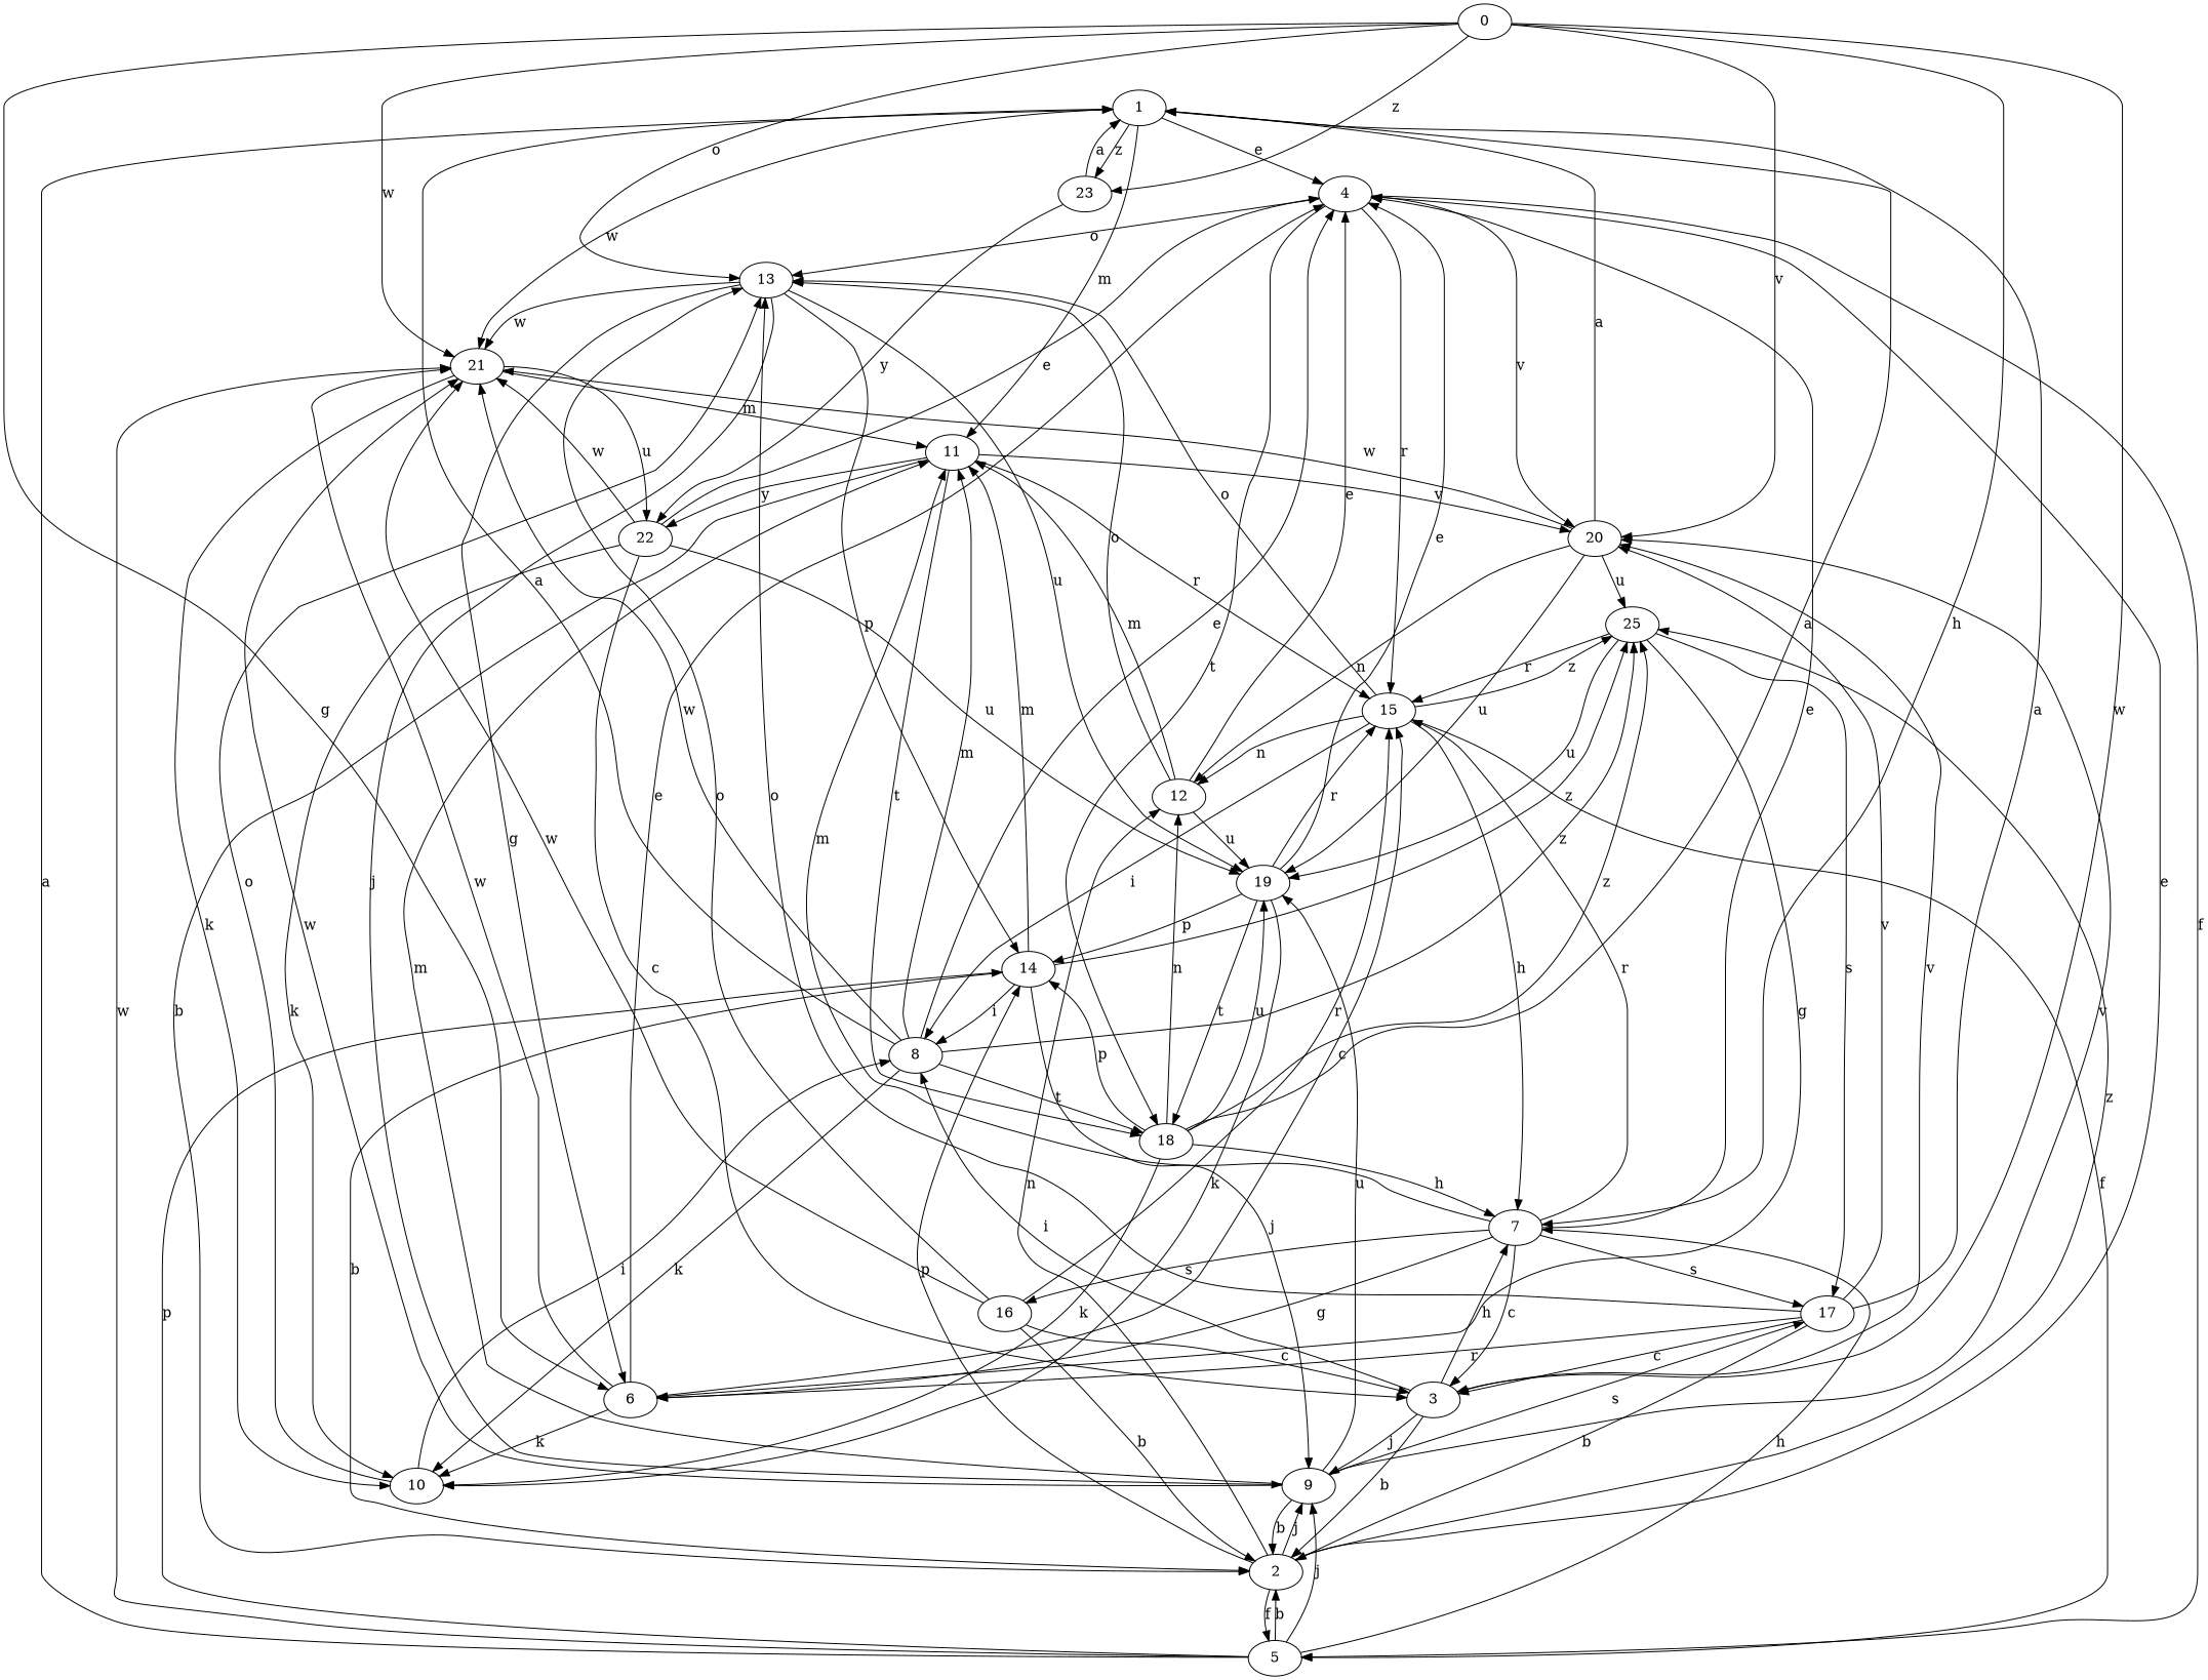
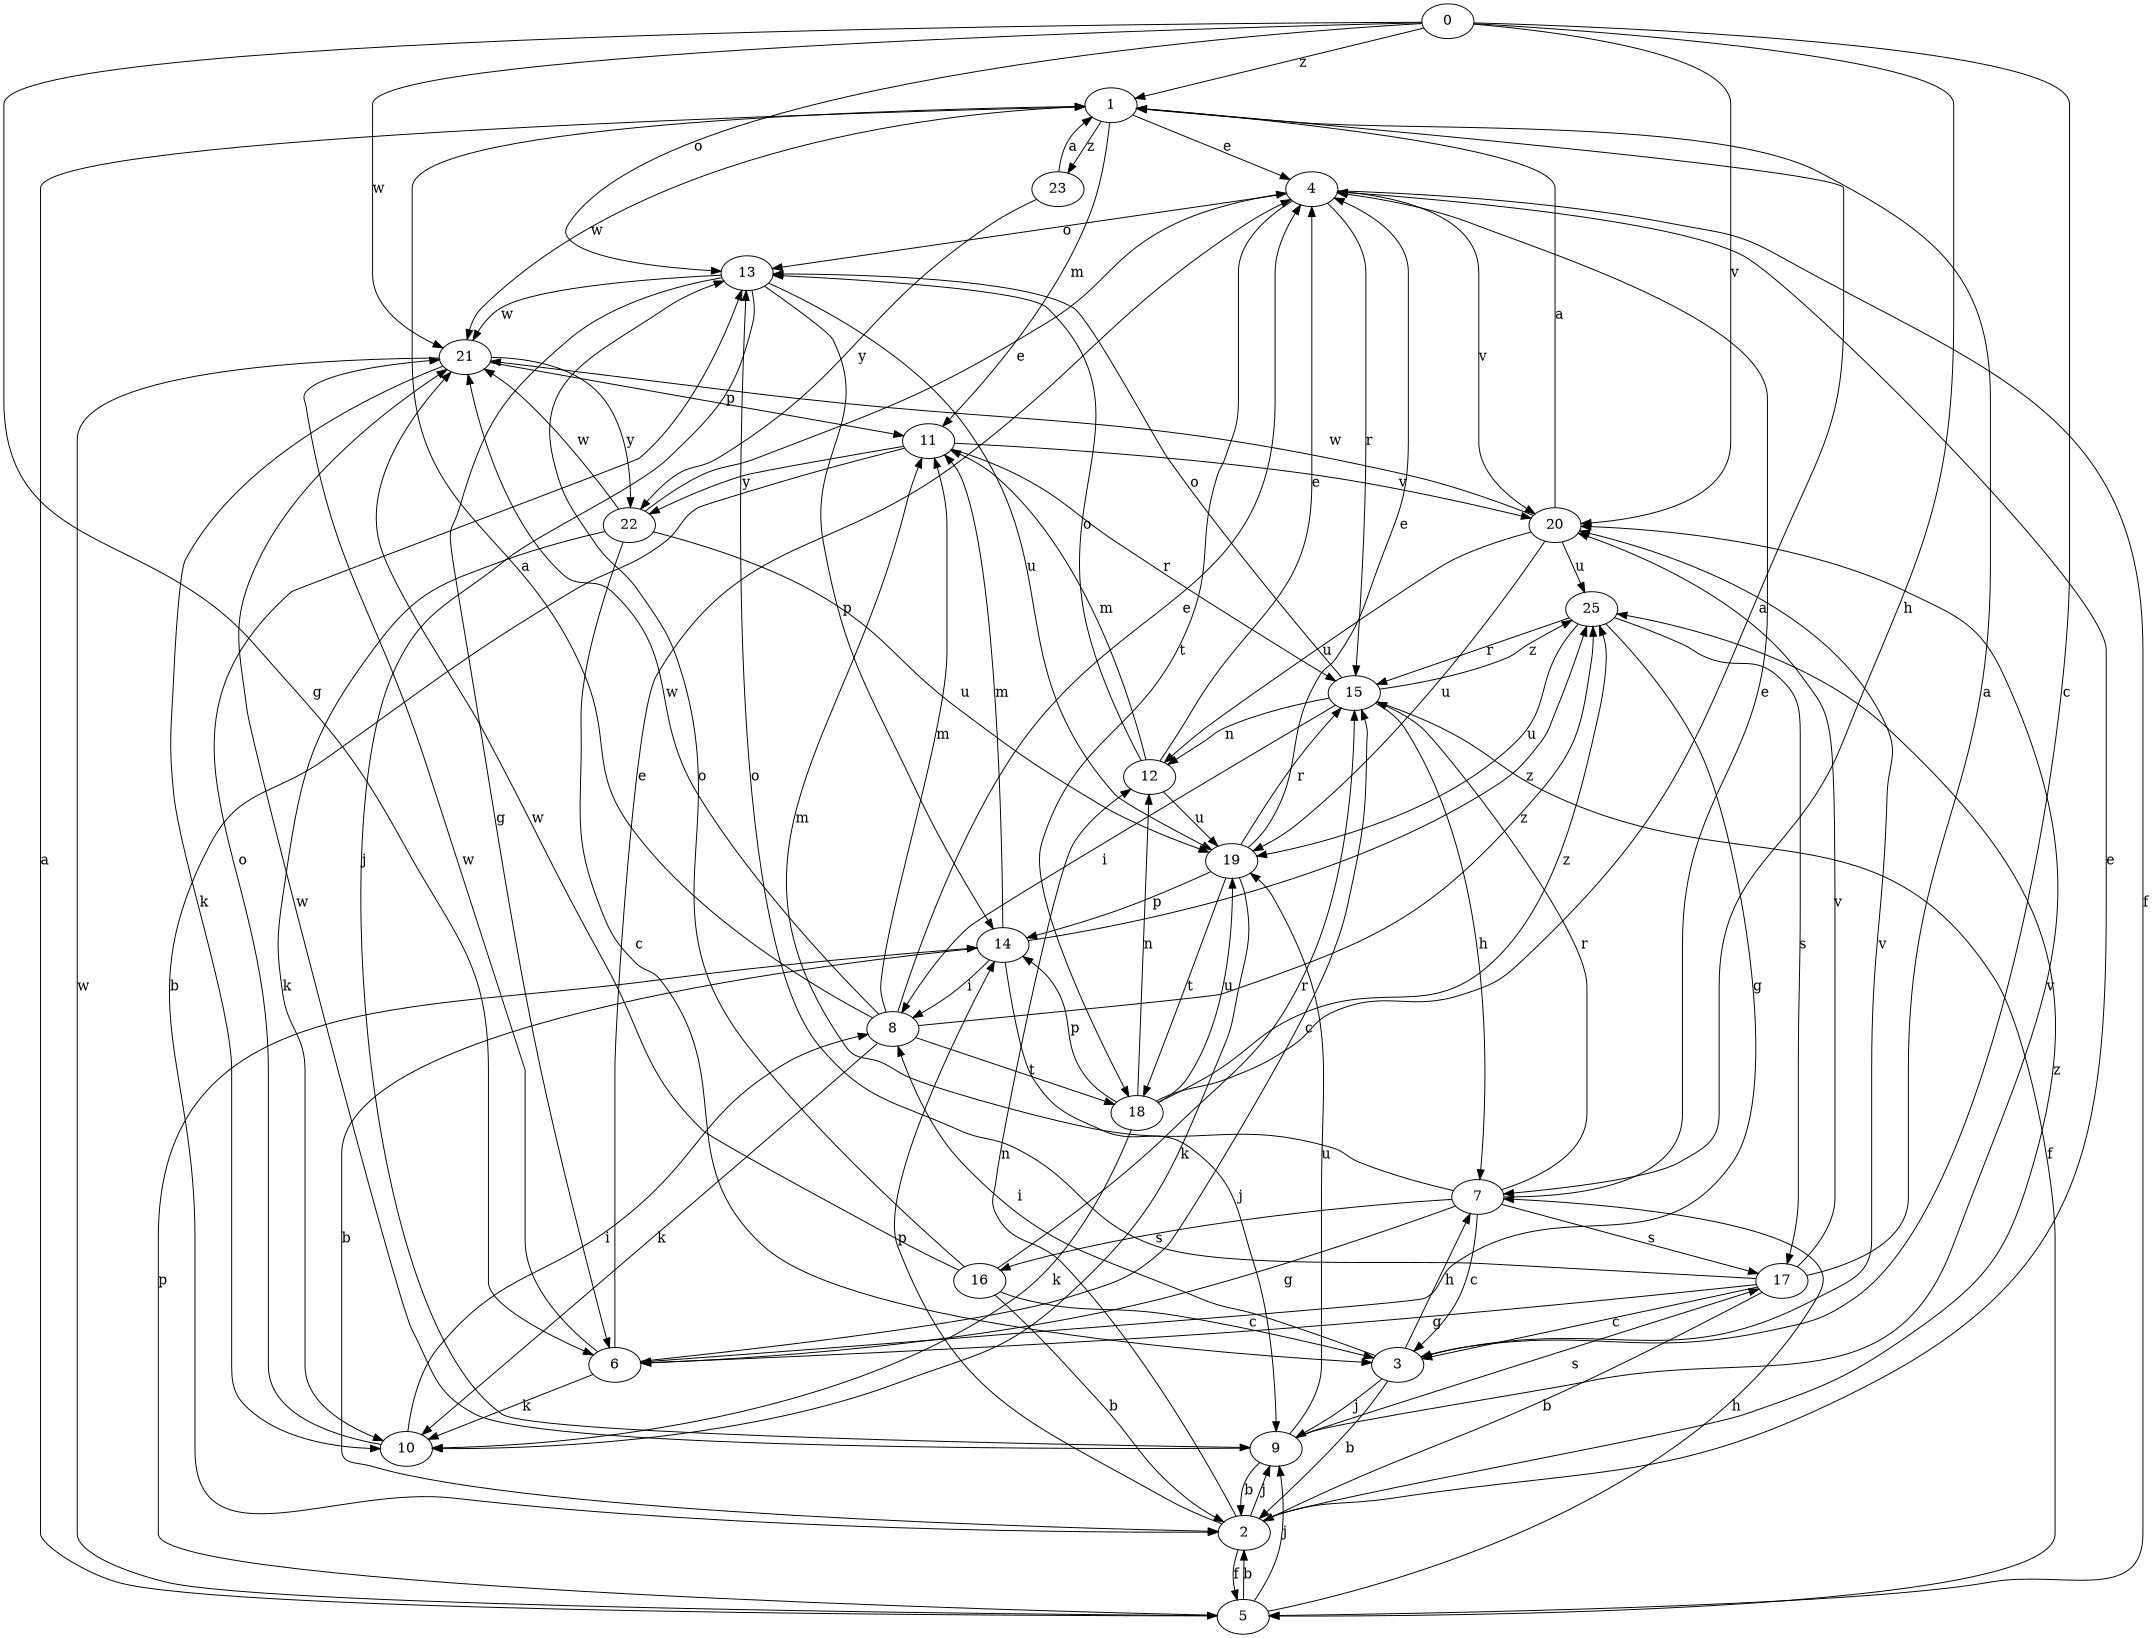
  strict digraph {
    1
    4
    11
    21
    23
    13
    20
    5
    15
    18
    2
    22
    10
    0
    3
    6
    7
    9
    8
    16
    17
    14
    19
    12
    25
    1 -> 4 [label=e]
    1 -> 11 [label=m]
    1 -> 21 [label=w]
    1 -> 23 [label=z]
    4 -> 13 [label=o]
    4 -> 20 [label=v]
    4 -> 5 [label=f]
    4 -> 15 [label=r]
    4 -> 18 [label=t]
    11 -> 20 [label=v]
    11 -> 15 [label=r]
-   11 -> 18 [label=t]
    11 -> 2 [label=b]
    11 -> 22 [label=y]
-   21 -> 11 [label=m]
-   21 -> 22 [label=u]
+   21 -> 11 [label=p]
+   21 -> 22 [label=y]
    21 -> 10 [label=k]
    23 -> 1 [label=a]
    23 -> 22 [label=y]
    13 -> 21 [label=w]
    13 -> 6 [label=g]
    13 -> 9 [label=j]
    13 -> 14 [label=p]
    13 -> 19 [label=u]
    20 -> 1 [label=a]
    20 -> 21 [label=w]
    20 -> 19 [label=u]
-   20 -> 12 [label=n]
+   20 -> 12 [label=u]
    20 -> 25 [label=u]
    5 -> 1 [label=a]
-   5 -> 21 [label=w]
+   21 -> 5 [label=w]
    5 -> 2 [label=b]
    5 -> 7 [label=h]
    5 -> 9 [label=j]
    5 -> 14 [label=p]
    15 -> 13 [label=o]
    15 -> 5 [label=f]
    15 -> 7 [label=h]
    15 -> 8 [label=i]
    15 -> 12 [label=n]
    15 -> 25 [label=z]
    18 -> 1 [label=a]
    18 -> 10 [label=k]
-   18 -> 7 [label=h]
    18 -> 14 [label=p]
    18 -> 19 [label=u]
    18 -> 12 [label=n]
    18 -> 25 [label=z]
    2 -> 4 [label=e]
    2 -> 5 [label=f]
    2 -> 9 [label=j]
    2 -> 14 [label=p]
    2 -> 12 [label=n]
    2 -> 25 [label=z]
    22 -> 4 [label=e]
    22 -> 21 [label=w]
    22 -> 10 [label=k]
    22 -> 3 [label=c]
    22 -> 19 [label=u]
    10 -> 13 [label=o]
    10 -> 8 [label=i]
    0 -> 21 [label=w]
-   0 -> 23 [label=z]
+   0 -> 1 [label=z]
    0 -> 13 [label=o]
    0 -> 20 [label=v]
-   0 -> 3 [label=w]
+   0 -> 3 [label=c]
    0 -> 6 [label=g]
    0 -> 7 [label=h]
    3 -> 20 [label=v]
    3 -> 2 [label=b]
    3 -> 7 [label=h]
    3 -> 9 [label=j]
    3 -> 8 [label=i]
    6 -> 4 [label=e]
    6 -> 21 [label=w]
    6 -> 15 [label=c]
    6 -> 10 [label=k]
    7 -> 4 [label=e]
    7 -> 11 [label=m]
    7 -> 15 [label=r]
    7 -> 3 [label=c]
    7 -> 6 [label=g]
    7 -> 16 [label=s]
    7 -> 17 [label=s]
-   9 -> 11 [label=m]
    9 -> 21 [label=w]
    9 -> 20 [label=v]
    9 -> 2 [label=b]
    9 -> 17 [label=s]
    9 -> 19 [label=u]
    8 -> 1 [label=a]
    8 -> 4 [label=e]
    8 -> 11 [label=m]
    8 -> 21 [label=w]
    8 -> 18 [label=t]
    8 -> 10 [label=k]
    8 -> 25 [label=z]
    16 -> 21 [label=w]
    16 -> 13 [label=o]
    16 -> 15 [label=r]
    16 -> 2 [label=b]
    16 -> 3 [label=c]
    17 -> 1 [label=a]
    17 -> 13 [label=o]
    17 -> 20 [label=v]
    17 -> 2 [label=b]
    17 -> 3 [label=c]
-   17 -> 6 [label=r]
+   17 -> 6 [label=g]
    14 -> 11 [label=m]
    14 -> 2 [label=b]
    14 -> 9 [label=j]
    14 -> 8 [label=i]
    14 -> 25 [label=z]
    19 -> 4 [label=e]
    19 -> 15 [label=r]
    19 -> 18 [label=t]
    19 -> 10 [label=k]
    19 -> 14 [label=p]
    12 -> 4 [label=e]
    12 -> 11 [label=m]
    12 -> 13 [label=o]
    12 -> 19 [label=u]
    25 -> 15 [label=r]
    25 -> 6 [label=g]
    25 -> 17 [label=s]
    25 -> 19 [label=u]
  }
